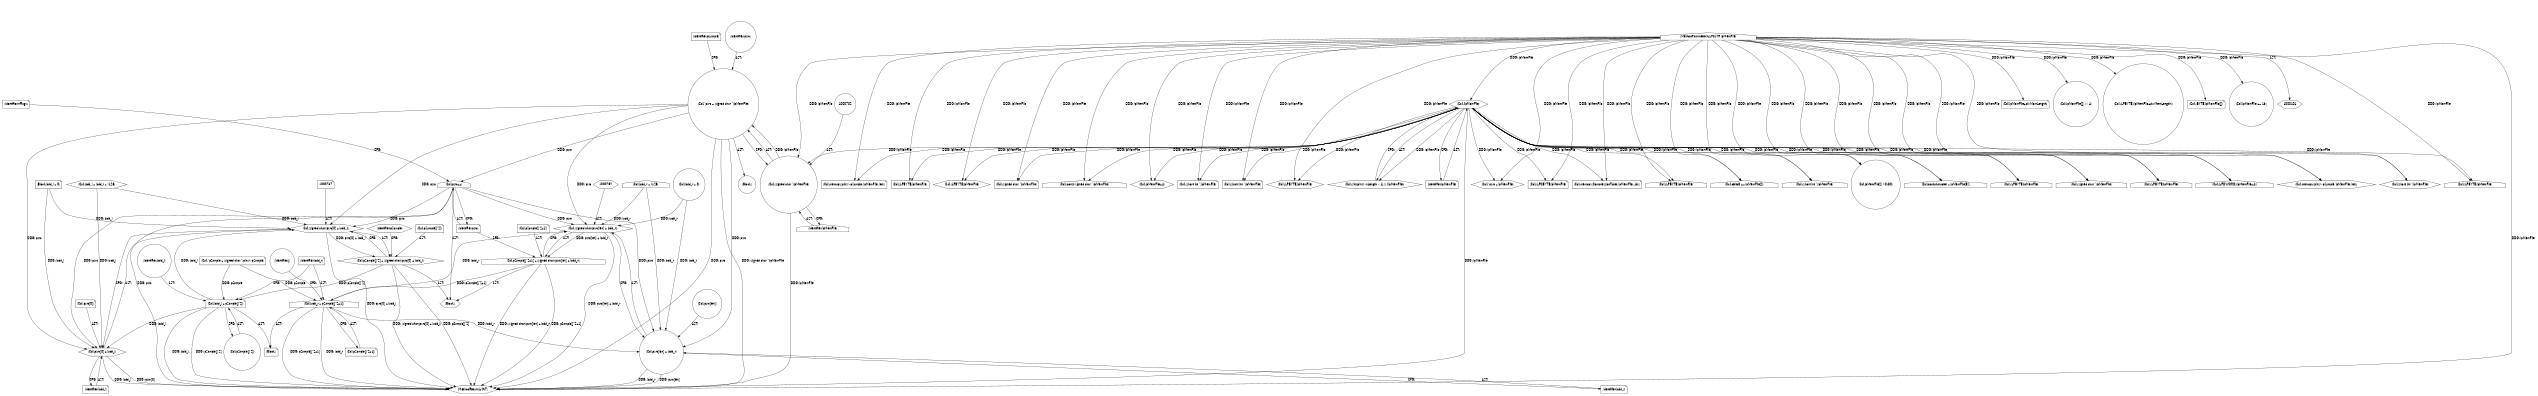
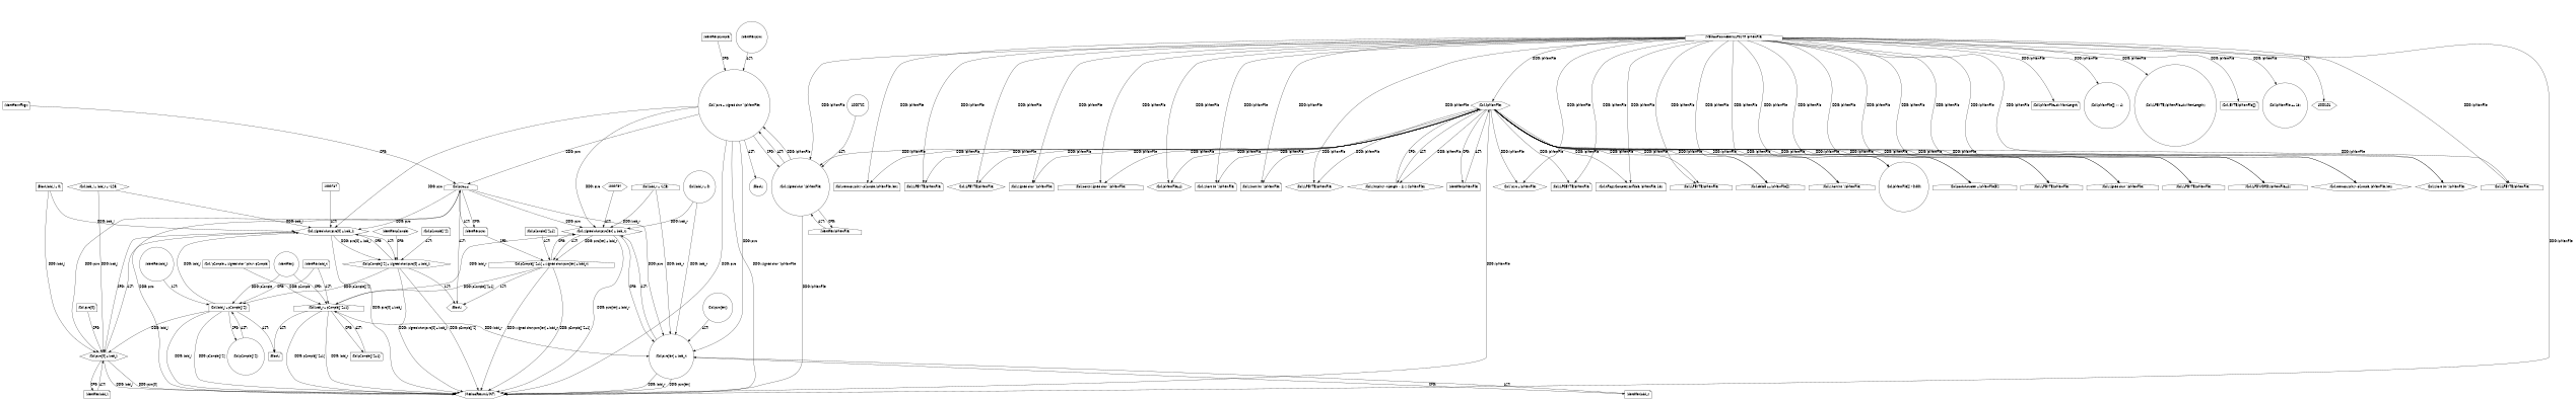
  digraph {
    fontname=Lato
    node [fontname=Lato shape=note]
    edge [fontname=Lato]
    n1 [label="(Call,psrc++)" shape=house]
    n2 [label="(Call,(signed char)(psrc[0] + iadd_l))" shape=hexagon]
    n3 [label="(Call,psrc[0] + iadd_l)" shape=hexagon]
    n4 [label="(Call,(signed char)(psrc[len] + iadd_r))" shape=hexagon]
    n5 [label="(Call,psrc[len] + iadd_r)" shape=circle]
    n6 [label="(Block,)" shape=hexagon]
    n7 [label="(Identifier,psrc)"]
    n8 [label="(MethodReturn,UINT)" shape=hexagon]
    n9 [label="(Call,pSample[j*2] = (signed char)(psrc[0] + iadd_l))" shape=hexagon]
    n10 [label="(Identifier,iadd_l)"]
    n11 [label="(Call,pSample[j*2+1] = (signed char)(psrc[len] + iadd_r))" shape=house]
    n12 [label="(Identifier,iadd_r)"]
    n13 [label="(Call,*psrc = (signed char *)lpMemFile)" shape=circle]
    n14 [label="(Call,(signed char *)lpMemFile)" shape=circle]
    n15 [label="(Block,)" shape=circle]
    n16 [label="(Identifier,lpMemFile)" shape=house]
    n17 [label="(Call,!lpMemFile)" shape=hexagon]
    n18 [label="(Call,(LPBYTE)lpMemFile)"]
    n19 [label="(Call,(signed char *)lpMemFile)"]
    n20 [label="(Call,lpMemFile+4)" shape=hexagon]
    n21 [label="(Call,(short int *)lpMemFile)"]
    n22 [label="(Call,(short int *)lpMemFile)"]
    n23 [label="(Call,(LPBYTE)lpMemFile)" shape=hexagon]
    n24 [label="(Call,*psrc = lpMemFile)" shape=hexagon]
    n25 [label="(Call,(LPCBYTE)lpMemFile)"]
-   n26 [label="(Call,memcpy(CompressionTable, lpMemFile, 16))"]
+   n26 [label="(Call,nFlags(CompressionTable, lpMemFile, 16))"]
    n27 [label="(Call,((int)pIns->nLength < 4) || (!lpMemFile))" shape=hexagon]
    n28 [label="(Call,memcpy(pIns->pSample, lpMemFile, len))"]
    n29 [label="(Call,(LPBYTE)lpMemFile)" shape=hexagon]
    n30 [label="(Call,(const signed char *)lpMemFile)" shape=house]
    n31 [label="(Call,(LPBYTE)lpMemFile)" shape=house]
    n32 [label="(Call,delta8 += lpMemFile[j])" shape=house]
    n33 [label="(Call,(short int *)lpMemFile)" shape=house]
    n34 [label="(Call,lpMemFile[j] - 0x80)" shape=circle]
    n35 [label="(Call,packcharacter = lpMemFile[8])" shape=house]
    n36 [label="(Call,(LPBYTE)lpMemFile)" shape=house]
    n37 [label="(Call,(signed char *)lpMemFile)" shape=house]
    n38 [label="(Call,(LPBYTE)lpMemFile)" shape=house]
    n39 [label="(Call,(LPDWORD)(lpMemFile+4))" shape=house]
    n40 [label="(Identifier,lpMemFile)"]
    n41 [label="(Call,memcpy(pIns->pSample, lpMemFile, len))" shape=hexagon]
    n42 [label="(Call,(short int *)lpMemFile)" shape=hexagon]
    n43 [label="(Call,(LPBYTE)lpMemFile)" shape=house]
    n44 [label="(MethodParameterIn,LPCSTR lpMemFile)" shape=house]
    n45 [label="(Call,lpMemFile+dwMemLength)"]
    n46 [label="(Call,lpMemFile[j] >> 4)" shape=circle]
    n47 [label="(Call,(LPBYTE)(lpMemFile+dwMemLength))" shape=circle]
    n48 [label="(Call,(BYTE)lpMemFile[j])"]
    n49 [label="(Call,lpMemFile += 16)" shape=circle]
    1000101 [shape=hexagon]
    n51 [label="(Call,iadd_l = pSample[j*2])"]
    n52 [label="(Call,pSample[j*2])" shape=circle]
    n53 [label="(Block,)"]
    n54 [label="(Call,iadd_r = pSample[j*2+1])" shape=house]
    n55 [label="(Call,pSample[j*2+1])"]
    n56 [label="(Identifier,psrc)" shape=circle]
    n57 [label="(Call,iadd_l = iadd_r = -128)" shape=hexagon]
    n58 [label="(Identifier,j)" shape=circle]
    n59 [label="(Call,psrc[0])"]
    n60 [label="(Call,*pSample = (signed char *)pIns->pSample)"]
    n61 [label="(Call,pSample[j*2+1])"]
    n62 [label="(Call,psrc[len])" shape=circle]
    n63 [label="(Identifier,iadd_l)" shape=circle]
    n64 [label="(Call,iadd_r = -128)" shape=house]
    n65 [label="(Identifier,iadd_r)"]
    n66 [label="(Identifier,pSample)"]
    n67 [label="(Identifier,nFlags)"]
    n68 [label="(Identifier,pSample)" shape=hexagon]
    n69 [label="(Block,iadd_l = 0)"]
    n70 [label="(Call,iadd_r = 0)" shape=circle]
    n71 [label="(Call,pSample[j*2])"]
    1000732 [shape=circle]
    1000767
    1000782 [shape=hexagon]
    n1 -> n2 [label="DDG: psrc"]
    n1 -> n3 [label="DDG: psrc"]
    n1 -> n4 [label="DDG: psrc"]
    n1 -> n5 [label="DDG: psrc"]
    n1 -> n6 [label="AST: "]
    n1 -> n7 [label="CFG: "]
    n1 -> n8 [label="DDG: psrc"]
    n2 -> n3 [label="CFG: "]
    n2 -> n8 [label="DDG: psrc[0] + iadd_l"]
    n2 -> n9 [label="AST: "]
    n2 -> n9 [label="DDG: psrc[0] + iadd_l"]
    n3 -> n2 [label="AST: "]
    n3 -> n8 [label="DDG: psrc[0]"]
    n3 -> n8 [label="DDG: iadd_l"]
    n3 -> n10 [label="CFG: "]
    n4 -> n5 [label="CFG: "]
    n4 -> n8 [label="DDG: psrc[len] + iadd_r"]
    n4 -> n11 [label="AST: "]
    n4 -> n11 [label="DDG: psrc[len] + iadd_r"]
    n5 -> n4 [label="AST: "]
    n5 -> n8 [label="DDG: psrc[len]"]
    n5 -> n8 [label="DDG: iadd_r"]
    n5 -> n12 [label="CFG: "]
    n7 -> n1 [label="AST: "]
    n7 -> n11 [label="CFG: "]
    n9 -> n2 [label="CFG: "]
    n9 -> n6 [label="AST: "]
    n9 -> n8 [label="DDG: (signed char)(psrc[0] + iadd_l)"]
    n9 -> n8 [label="DDG: pSample[j*2]"]
    n9 -> n51 [label="DDG: pSample[j*2]"]
    n10 -> n3 [label="AST: "]
    n11 -> n4 [label="CFG: "]
    n11 -> n6 [label="AST: "]
    n11 -> n8 [label="DDG: (signed char)(psrc[len] + iadd_r)"]
    n11 -> n8 [label="DDG: pSample[j*2+1]"]
    n11 -> n54 [label="DDG: pSample[j*2+1]"]
    n12 -> n5 [label="AST: "]
    n13 -> n1 [label="DDG: psrc"]
    n13 -> n2 [label="DDG: psrc"]
-   n13 -> n3 [label="DDG: psrc"]
    n13 -> n4 [label="DDG: psrc"]
    n13 -> n5 [label="DDG: psrc"]
    n13 -> n8 [label="DDG: psrc"]
    n13 -> n8 [label="DDG: (signed char *)lpMemFile"]
    n13 -> n14 [label="CFG: "]
    n13 -> n15 [label="AST: "]
    n14 -> n8 [label="DDG: lpMemFile"]
    n14 -> n13 [label="AST: "]
    n14 -> n13 [label="DDG: lpMemFile"]
    n14 -> n16 [label="CFG: "]
    n16 -> n14 [label="AST: "]
    n17 -> n8 [label="DDG: lpMemFile"]
    n17 -> n14 [label="DDG: lpMemFile"]
    n17 -> n18 [label="DDG: lpMemFile"]
    n17 -> n19 [label="DDG: lpMemFile"]
    n17 -> n20 [label="DDG: lpMemFile"]
    n17 -> n21 [label="DDG: lpMemFile"]
    n17 -> n22 [label="DDG: lpMemFile"]
    n17 -> n23 [label="DDG: lpMemFile"]
    n17 -> n24 [label="DDG: lpMemFile"]
    n17 -> n25 [label="DDG: lpMemFile"]
    n17 -> n26 [label="DDG: lpMemFile"]
    n17 -> n27 [label="AST: "]
    n17 -> n27 [label="DDG: lpMemFile"]
    n17 -> n28 [label="DDG: lpMemFile"]
    n17 -> n29 [label="DDG: lpMemFile"]
    n17 -> n30 [label="DDG: lpMemFile"]
    n17 -> n31 [label="DDG: lpMemFile"]
    n17 -> n32 [label="DDG: lpMemFile"]
    n17 -> n33 [label="DDG: lpMemFile"]
    n17 -> n34 [label="DDG: lpMemFile"]
    n17 -> n35 [label="DDG: lpMemFile"]
    n17 -> n36 [label="DDG: lpMemFile"]
    n17 -> n37 [label="DDG: lpMemFile"]
    n17 -> n38 [label="DDG: lpMemFile"]
    n17 -> n39 [label="DDG: lpMemFile"]
    n17 -> n40 [label="CFG: "]
    n17 -> n41 [label="DDG: lpMemFile"]
    n17 -> n42 [label="DDG: lpMemFile"]
    n17 -> n43 [label="DDG: lpMemFile"]
    n27 -> n17 [label="CFG: "]
    n40 -> n17 [label="AST: "]
    n44 -> n8 [label="DDG: lpMemFile"]
    n44 -> n14 [label="DDG: lpMemFile"]
    n44 -> n17 [label="DDG: lpMemFile"]
    n44 -> n18 [label="DDG: lpMemFile"]
    n44 -> n19 [label="DDG: lpMemFile"]
    n44 -> n20 [label="DDG: lpMemFile"]
    n44 -> n21 [label="DDG: lpMemFile"]
    n44 -> n22 [label="DDG: lpMemFile"]
    n44 -> n23 [label="DDG: lpMemFile"]
    n44 -> n24 [label="DDG: lpMemFile"]
    n44 -> n25 [label="DDG: lpMemFile"]
    n44 -> n26 [label="DDG: lpMemFile"]
    n44 -> n28 [label="DDG: lpMemFile"]
    n44 -> n29 [label="DDG: lpMemFile"]
    n44 -> n30 [label="DDG: lpMemFile"]
    n44 -> n31 [label="DDG: lpMemFile"]
    n44 -> n32 [label="DDG: lpMemFile"]
    n44 -> n33 [label="DDG: lpMemFile"]
    n44 -> n34 [label="DDG: lpMemFile"]
    n44 -> n35 [label="DDG: lpMemFile"]
    n44 -> n36 [label="DDG: lpMemFile"]
    n44 -> n37 [label="DDG: lpMemFile"]
    n44 -> n38 [label="DDG: lpMemFile"]
    n44 -> n39 [label="DDG: lpMemFile"]
    n44 -> n41 [label="DDG: lpMemFile"]
    n44 -> n42 [label="DDG: lpMemFile"]
    n44 -> n43 [label="DDG: lpMemFile"]
    n44 -> n45 [label="DDG: lpMemFile"]
    n44 -> n46 [label="DDG: lpMemFile"]
    n44 -> n47 [label="DDG: lpMemFile"]
    n44 -> n48 [label="DDG: lpMemFile"]
    n44 -> n49 [label="DDG: lpMemFile"]
    n44 -> 1000101 [label="AST: "]
    n51 -> n2 [label="DDG: iadd_l"]
    n51 -> n3 [label="DDG: iadd_l"]
    n51 -> n8 [label="DDG: iadd_l"]
    n51 -> n8 [label="DDG: pSample[j*2]"]
    n51 -> n52 [label="CFG: "]
    n51 -> n53 [label="AST: "]
    n52 -> n51 [label="AST: "]
    n54 -> n4 [label="DDG: iadd_r"]
    n54 -> n5 [label="DDG: iadd_r"]
    n54 -> n8 [label="DDG: iadd_r"]
    n54 -> n8 [label="DDG: pSample[j*2+1]"]
    n54 -> n53 [label="AST: "]
    n54 -> n55 [label="CFG: "]
    n55 -> n54 [label="AST: "]
    n56 -> n13 [label="AST: "]
    n57 -> n2 [label="DDG: iadd_l"]
    n57 -> n3 [label="DDG: iadd_l"]
    n58 -> n54 [label="CFG: "]
-   n59 -> n3 [label="AST: "]
-   n60 -> n51 [label="DDG: pSample"]
+   n59 -> n3 [label="CFG: "]
+   n58 -> n51 [label="DDG: pSample"]
    n60 -> n54 [label="DDG: pSample"]
    n61 -> n11 [label="AST: "]
    n62 -> n5 [label="AST: "]
    n63 -> n51 [label="AST: "]
    n64 -> n4 [label="DDG: iadd_r"]
    n64 -> n5 [label="DDG: iadd_r"]
    n65 -> n51 [label="CFG: "]
    n65 -> n54 [label="AST: "]
    n66 -> n13 [label="CFG: "]
    n67 -> n1 [label="CFG: "]
    n68 -> n9 [label="CFG: "]
    n69 -> n2 [label="DDG: iadd_l"]
    n69 -> n3 [label="DDG: iadd_l"]
    n70 -> n4 [label="DDG: iadd_r"]
    n70 -> n5 [label="DDG: iadd_r"]
    n71 -> n9 [label="AST: "]
    1000732 -> n14 [label="AST: "]
    1000767 -> n2 [label="AST: "]
    1000782 -> n4 [label="AST: "]
  }
